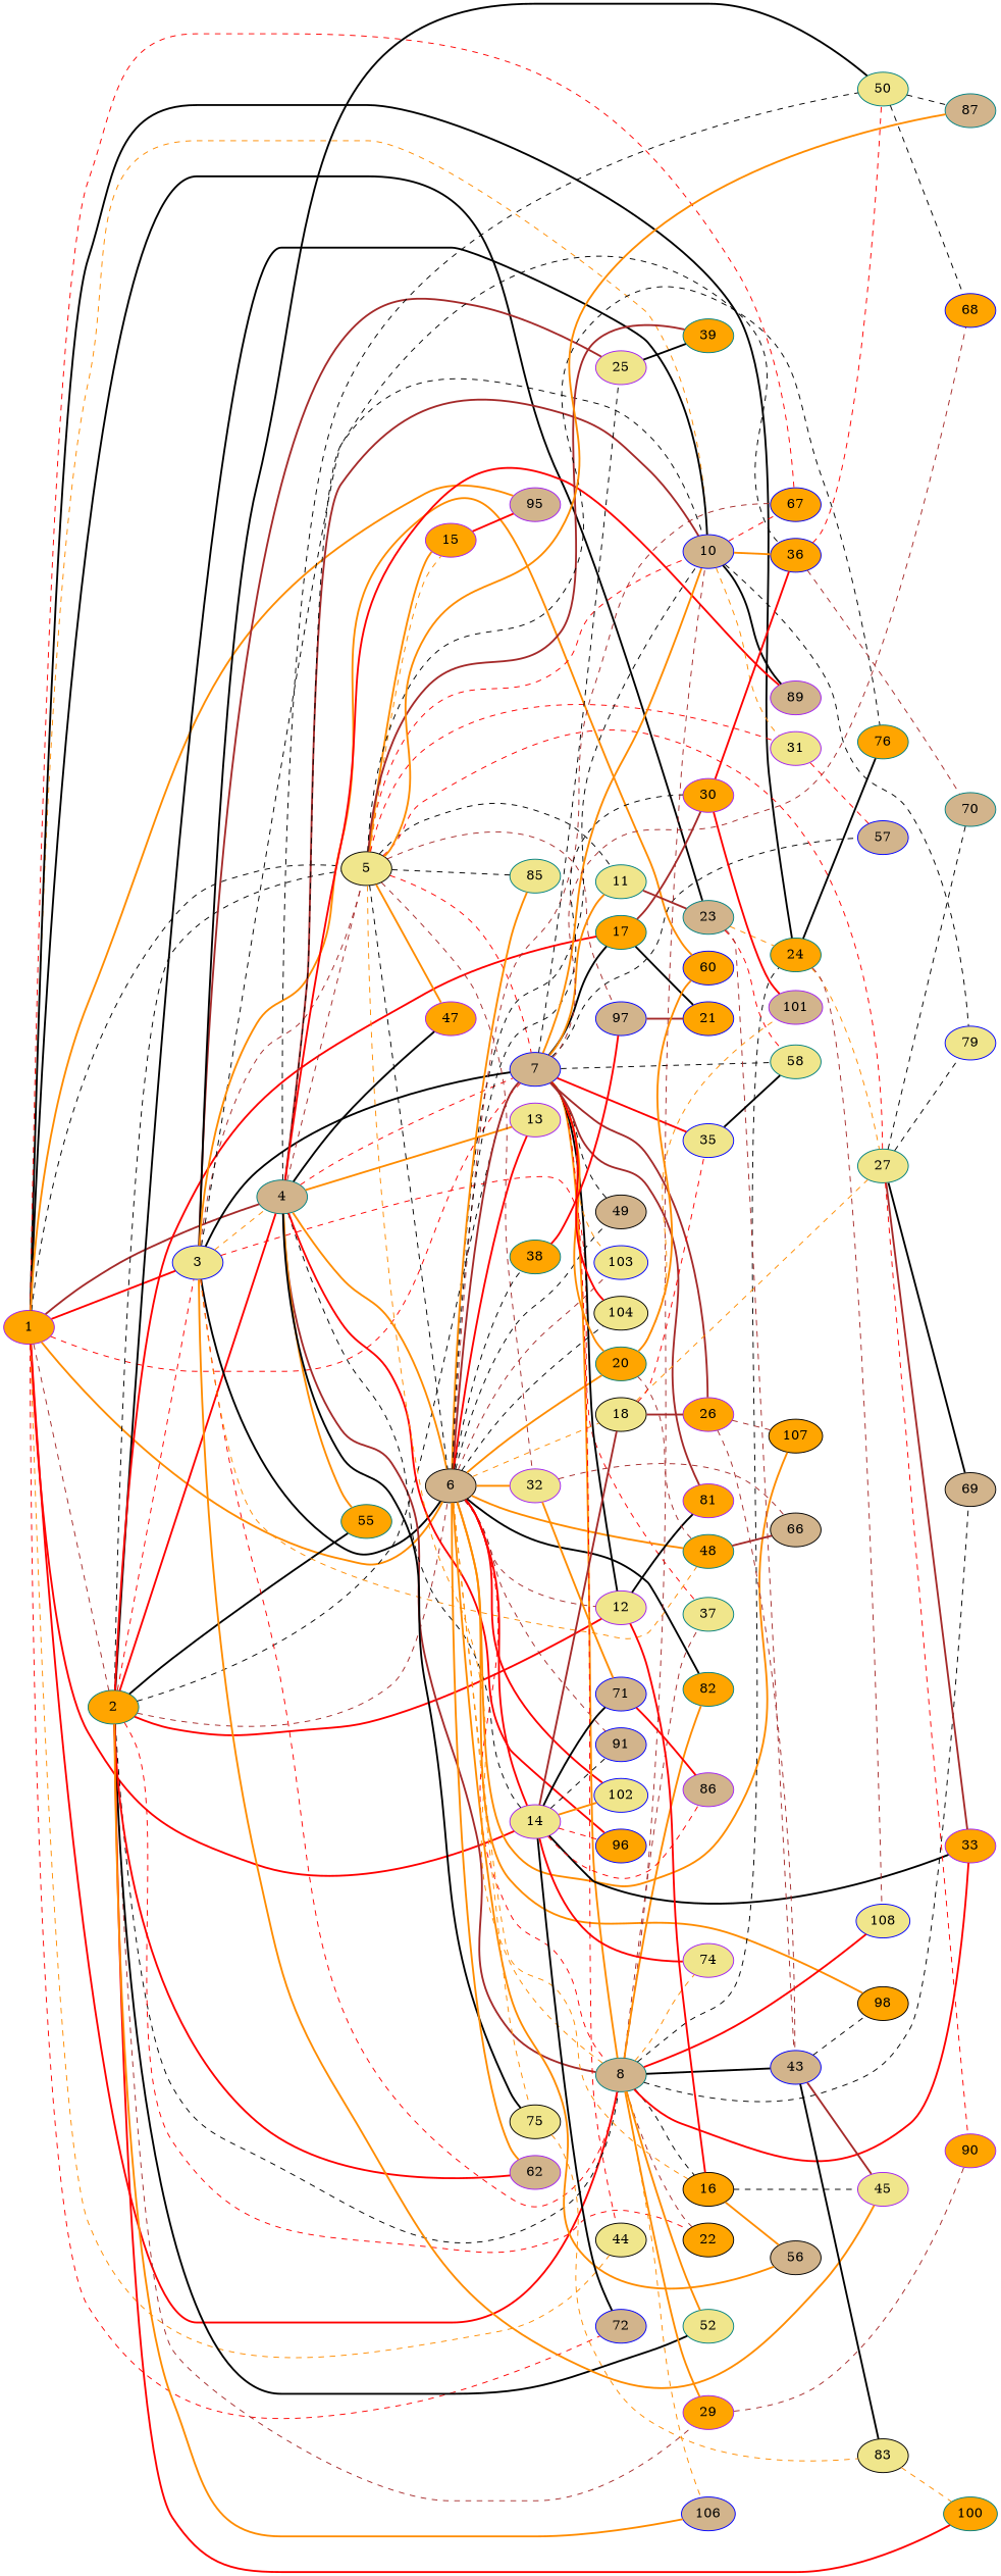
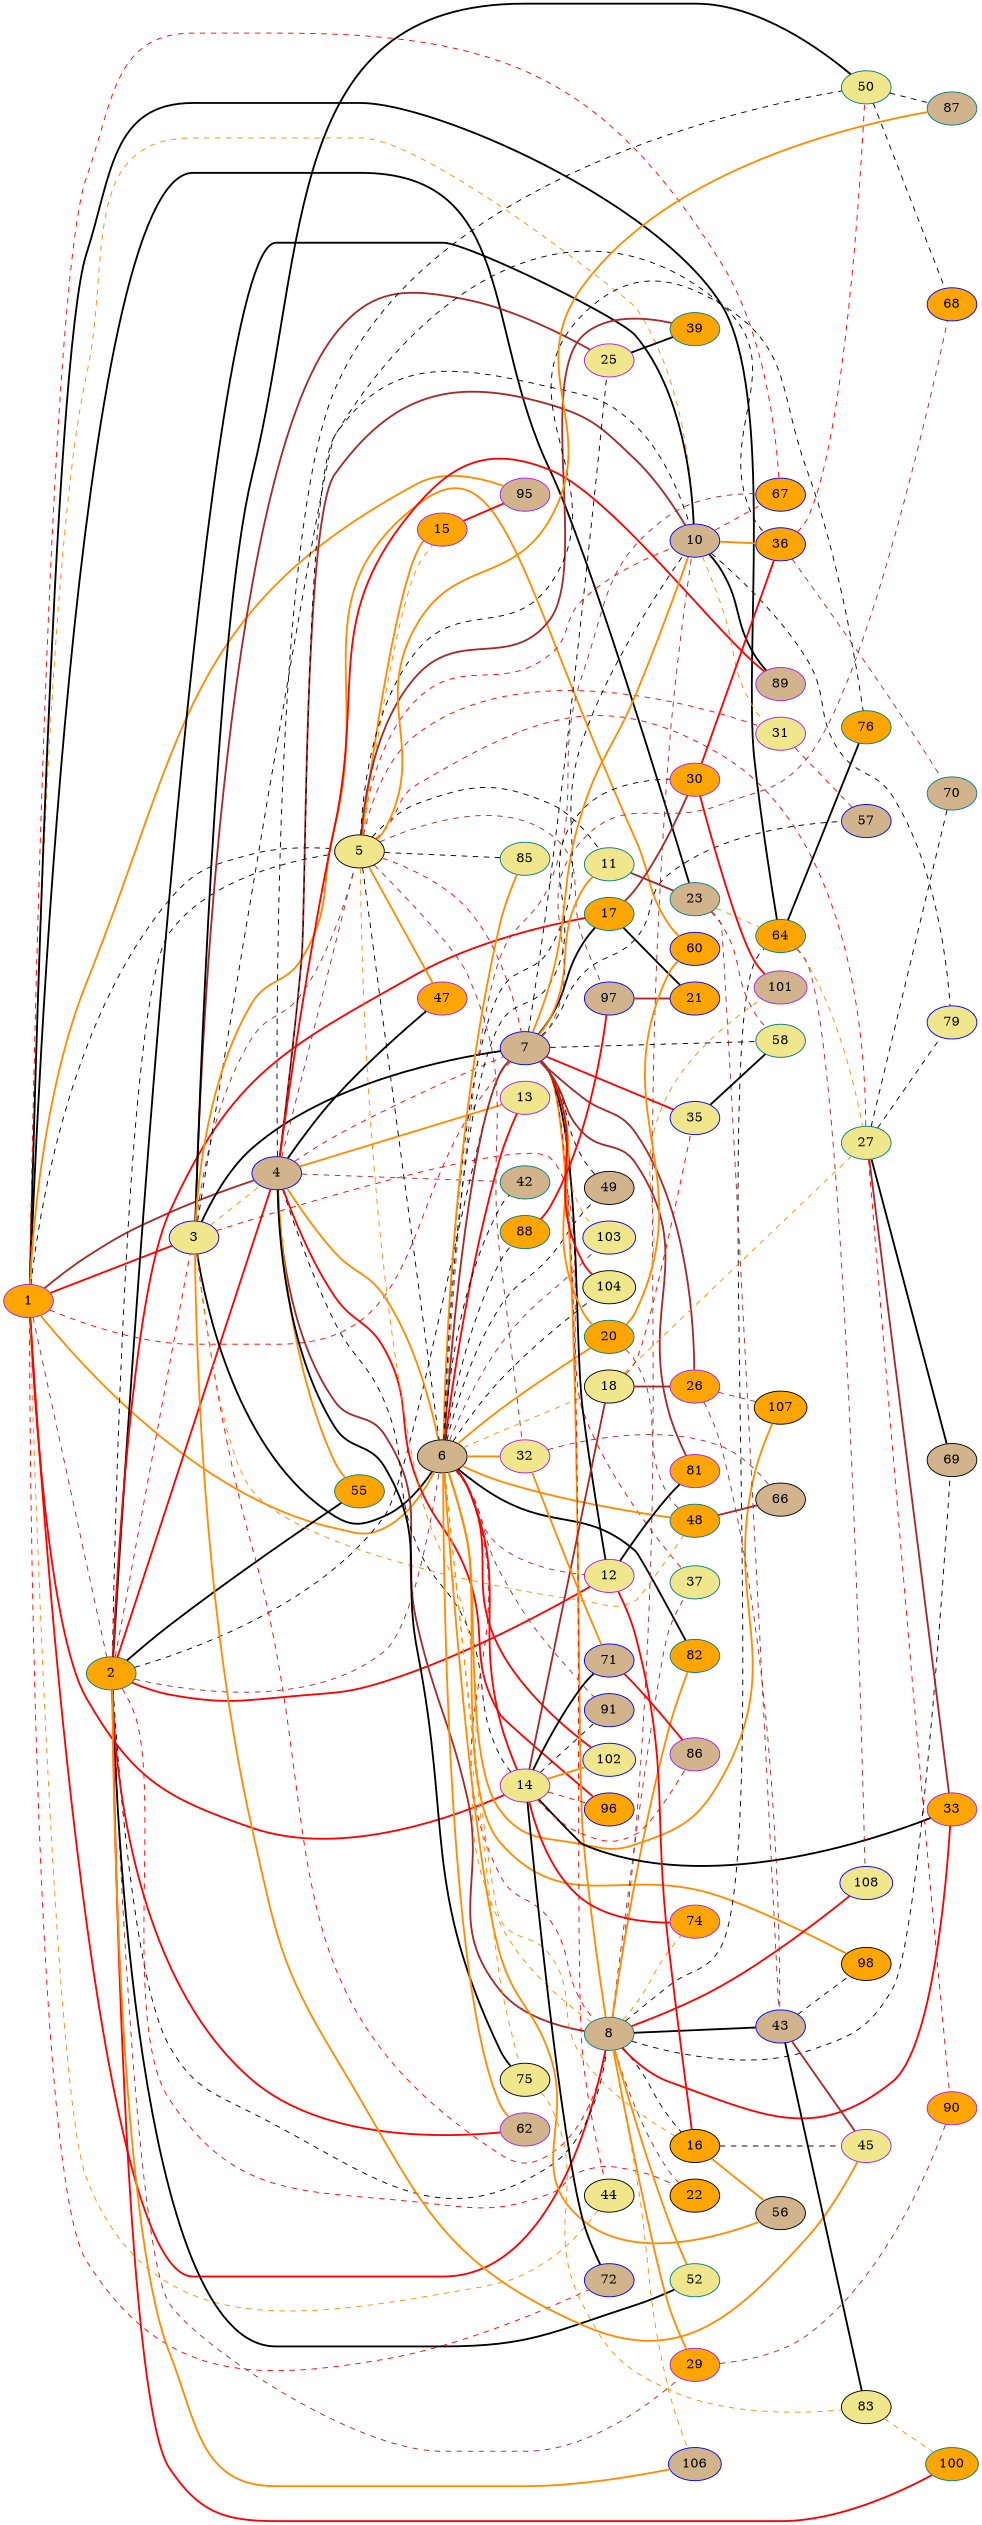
  graph {
    rankdir=LR
    node [color=teal fillcolor=orange style=filled]
    edge [color=black style=dashed]
    1 [color=purple super="+77"]
    2 [super="+40"]
    3 [color=blue fillcolor=khaki super="+28"]
-   4 [fillcolor=tan super="+46"]
+   4 [color=blue fillcolor=tan super="+46"]
    5 [color=black fillcolor=khaki super="+53"]
    6 [color=black fillcolor=tan super="+9"]
    7 [color=blue fillcolor=tan super="+19"]
    8 [fillcolor=tan super="+78"]
    10 [color=blue fillcolor=tan super="+92"]
    14 [color=purple fillcolor=khaki super="+41"]
    23 [fillcolor=tan]
-   24 [super="+61"]
+   24 [super="+61" label=64]
    44 [color=black fillcolor=khaki]
    67 [color=blue super="+99"]
    72 [color=blue fillcolor=tan]
    95 [color=purple fillcolor=tan]
    12 [color=purple fillcolor=khaki super="+59"]
    17
    22 [color=black]
    29 [color=purple]
    n21 [label=55]
    52 [fillcolor=khaki]
    62 [color=purple fillcolor=tan]
    100
    106 [color=blue fillcolor=tan]
    25 [color=purple fillcolor=khaki]
    37 [fillcolor=khaki]
    45 [color=purple fillcolor=khaki super="+105"]
    48 [super="+54"]
    50 [fillcolor=khaki super="+73"]
    60 [color=blue]
    13 [color=purple fillcolor=khaki super="+84"]
    36 [color=blue]
+   42 [fillcolor=tan]
    47 [color=purple]
    75 [color=black fillcolor=khaki super="+80"]
    89 [color=purple fillcolor=tan]
    96 [color=blue]
    11 [fillcolor=khaki]
    15 [color=purple]
    27 [fillcolor=khaki super="+63"]
    31 [color=purple fillcolor=khaki]
    32 [color=purple fillcolor=khaki super="+88"]
    39
    76
    85 [fillcolor=khaki]
    87 [fillcolor=tan]
    97 [color=blue fillcolor=tan]
    16 [color=black super="+34"]
    18 [color=black fillcolor=khaki super="+93"]
    20
    30 [color=purple super="+94"]
-   38
+   38 [label=88]
    49 [color=black fillcolor=tan]
    56 [color=black fillcolor=tan]
    82
    91 [color=blue fillcolor=tan]
    98 [color=black]
    102 [color=blue fillcolor=khaki]
    103 [color=blue fillcolor=khaki]
    104 [color=black fillcolor=khaki]
    107 [color=black]
    26 [color=purple]
    35 [color=blue fillcolor=khaki]
    57 [color=blue fillcolor=tan]
    58 [fillcolor=khaki super="+64"]
    68 [color=blue]
    81 [color=purple]
    33 [color=purple super="+55"]
    43 [color=blue fillcolor=tan super="+65"]
    69 [color=black fillcolor=tan]
-   74 [color=purple fillcolor=khaki]
+   74 [color=purple]
    108 [color=blue fillcolor=khaki]
    79 [color=blue fillcolor=khaki]
    71 [color=blue fillcolor=tan]
    86 [color=purple fillcolor=tan]
    21 [color=blue]
    90 [color=purple]
    66 [color=black fillcolor=tan]
    70 [fillcolor=tan]
    83 [color=black fillcolor=khaki]
    101 [color=purple fillcolor=tan]
    1 -- 2 [color=brown]
    1 -- 3 [color=red style=bold]
    1 -- 4 [color=brown style=bold]
    1 -- 5
    1 -- 6 [color=darkorange style=bold weight=2]
    1 -- 7 [color=red]
    1 -- 8 [color=red style=bold]
    1 -- 10 [color=darkorange weight=2]
    1 -- 14 [color=red style=bold weight=2]
    1 -- 23 [style=bold]
    1 -- 24 [style=bold]
    1 -- 44 [color=darkorange]
    1 -- 67 [color=red]
    1 -- 72 [color=red]
    1 -- 95 [color=darkorange style=bold]
    2 -- 3 [color=red weight=2]
    2 -- 4 [color=red style=bold]
    2 -- 5 [weight=2]
    2 -- 6 [color=brown weight=2]
    2 -- 7
    2 -- 8
    2 -- 10 [style=bold]
    2 -- 12 [color=red style=bold weight=2]
    2 -- 17 [color=red style=bold]
    2 -- 22 [color=red]
    2 -- 29 [color=brown]
    2 -- n21 [style=bold]
    2 -- 52 [style=bold]
    2 -- 62 [color=red style=bold]
    2 -- 100 [color=red style=bold]
    2 -- 106 [color=darkorange style=bold]
    3 -- 4 [color=darkorange]
    3 -- 5 [color=brown]
    3 -- 6 [style=bold weight=2]
    3 -- 7 [style=bold]
    3 -- 8 [color=red]
    3 -- 10
    3 -- 25 [color=brown style=bold]
    3 -- 37 [color=red]
    3 -- 45 [color=darkorange style=bold]
    3 -- 48 [color=darkorange]
    3 -- 50 [style=bold]
    3 -- 60 [color=darkorange style=bold]
    4 -- 5 [color=brown]
    4 -- 6 [color=darkorange style=bold weight=2]
    4 -- 7 [color=red]
    4 -- 8 [color=brown style=bold weight=3]
    4 -- 10 [color=brown style=bold]
    4 -- 14
    4 -- n21 [color=darkorange style=bold]
    4 -- 50
    4 -- 13 [color=darkorange style=bold]
    4 -- 36
+   4 -- 42 [color=brown]
    4 -- 47 [style=bold]
    4 -- 75 [style=bold]
    4 -- 89 [color=red style=bold]
    4 -- 96 [color=red style=bold]
    5 -- 6 [weight=2]
    5 -- 7 [color=red]
    5 -- 8 [color=darkorange]
    5 -- 10 [color=red]
    5 -- 47 [color=darkorange style=bold]
    5 -- 11
    5 -- 15 [color=darkorange]
    5 -- 15 [color=darkorange style=bold]
    5 -- 27 [color=red]
    5 -- 31 [color=red]
    5 -- 32 [color=brown weight=2]
    5 -- 39 [color=brown style=bold]
    5 -- 76
    5 -- 85
    5 -- 87 [color=darkorange style=bold]
    5 -- 97 [color=brown]
    6 -- 7 [color=brown style=bold weight=2]
    6 -- 8 [color=red weight=2]
    6 -- 10 [weight=2]
    6 -- 14 [color=red style=bold]
    6 -- 67 [color=brown]
    6 -- 12 [color=brown]
    6 -- 62 [color=darkorange style=bold]
    6 -- 48 [color=darkorange style=bold]
    6 -- 13 [color=red style=bold weight=2]
+   6 -- 42
    6 -- 75 [color=darkorange weight=2]
    6 -- 32 [color=darkorange style=bold weight=2]
    6 -- 85 [color=darkorange style=bold]
    6 -- 16 [color=darkorange]
    6 -- 18 [color=darkorange weight=2]
    6 -- 20 [color=darkorange style=bold]
    6 -- 30
    6 -- 38 [weight=2]
    6 -- 49
    6 -- 56 [color=darkorange style=bold]
    6 -- 82 [style=bold]
    6 -- 91 [color=brown]
    6 -- 98 [color=darkorange style=bold]
    6 -- 102 [color=red style=bold]
    6 -- 103 [color=brown]
    6 -- 104
    6 -- 107 [color=darkorange style=bold]
    7 -- 8 [color=darkorange style=bold]
    7 -- 10 [color=darkorange style=bold]
    7 -- 44 [color=red]
    7 -- 12 [style=bold]
    7 -- 17 [style=bold]
    7 -- 25
    7 -- 11 [color=darkorange style=bold]
    7 -- 20 [color=darkorange style=bold]
    7 -- 49
    7 -- 103 [color=darkorange]
    7 -- 104 [color=red style=bold]
    7 -- 26 [color=brown style=bold]
    7 -- 35 [color=red style=bold]
    7 -- 57
    7 -- 58
    7 -- 68 [color=brown]
    7 -- 81 [color=brown style=bold]
    8 -- 10 [color=brown]
    8 -- 24
    8 -- 22 [color=brown]
    8 -- 29 [color=darkorange style=bold]
    8 -- 52 [color=darkorange style=bold]
    8 -- 106 [color=darkorange]
    8 -- 37 [color=brown]
    8 -- 16
    8 -- 82 [color=darkorange style=bold]
    8 -- 33 [color=red style=bold]
    8 -- 43 [style=bold]
    8 -- 69
    8 -- 74 [color=darkorange]
    8 -- 108 [color=red style=bold]
    10 -- 67 [color=red]
    10 -- 36 [color=darkorange style=bold]
    10 -- 89 [style=bold]
    10 -- 31 [color=darkorange]
    10 -- 79
    14 -- 72 [style=bold]
    14 -- 96 [color=red]
    14 -- 18 [color=brown style=bold]
    14 -- 91
    14 -- 102 [color=darkorange style=bold]
    14 -- 33 [style=bold]
    14 -- 74 [color=red style=bold]
    14 -- 71 [style=bold]
    14 -- 86 [color=red]
    23 -- 24 [color=darkorange]
    23 -- 58 [color=red]
    23 -- 43 [color=brown]
    24 -- 27 [color=darkorange]
    24 -- 76 [style=bold]
    24 -- 108 [color=brown]
    12 -- 16 [color=red style=bold]
    12 -- 81 [style=bold]
    17 -- 30 [color=brown style=bold]
    17 -- 21 [style=bold]
    29 -- 90 [color=brown]
    25 -- 39 [style=bold]
    48 -- 66 [color=brown style=bold]
    50 -- 87
    50 -- 68
    36 -- 50 [color=red]
    36 -- 70 [color=brown]
    75 -- 83 [color=darkorange]
    11 -- 23 [color=brown style=bold]
    15 -- 95 [color=red style=bold]
    27 -- 33 [color=brown style=bold]
    27 -- 69 [style=bold]
    27 -- 79
    27 -- 90 [color=red]
    27 -- 70
    31 -- 57 [color=red]
    32 -- 71 [color=darkorange style=bold]
    32 -- 66 [color=brown]
    97 -- 21 [color=brown style=bold]
    16 -- 45
    16 -- 56 [color=darkorange style=bold]
    18 -- 27 [color=darkorange]
    18 -- 26 [color=brown style=bold]
    18 -- 35 [color=red]
    20 -- 48 [color=brown]
    20 -- 60 [color=darkorange style=bold]
    20 -- 101 [color=darkorange]
    30 -- 36 [color=red style=bold]
    30 -- 101 [color=red style=bold]
    38 -- 97 [color=red style=bold]
    26 -- 107 [color=brown]
    26 -- 43 [color=brown]
    35 -- 58 [style=bold]
    43 -- 45 [color=brown style=bold]
    43 -- 98
    43 -- 83 [style=bold]
    71 -- 86 [color=red style=bold]
    83 -- 100 [color=darkorange]
  }
